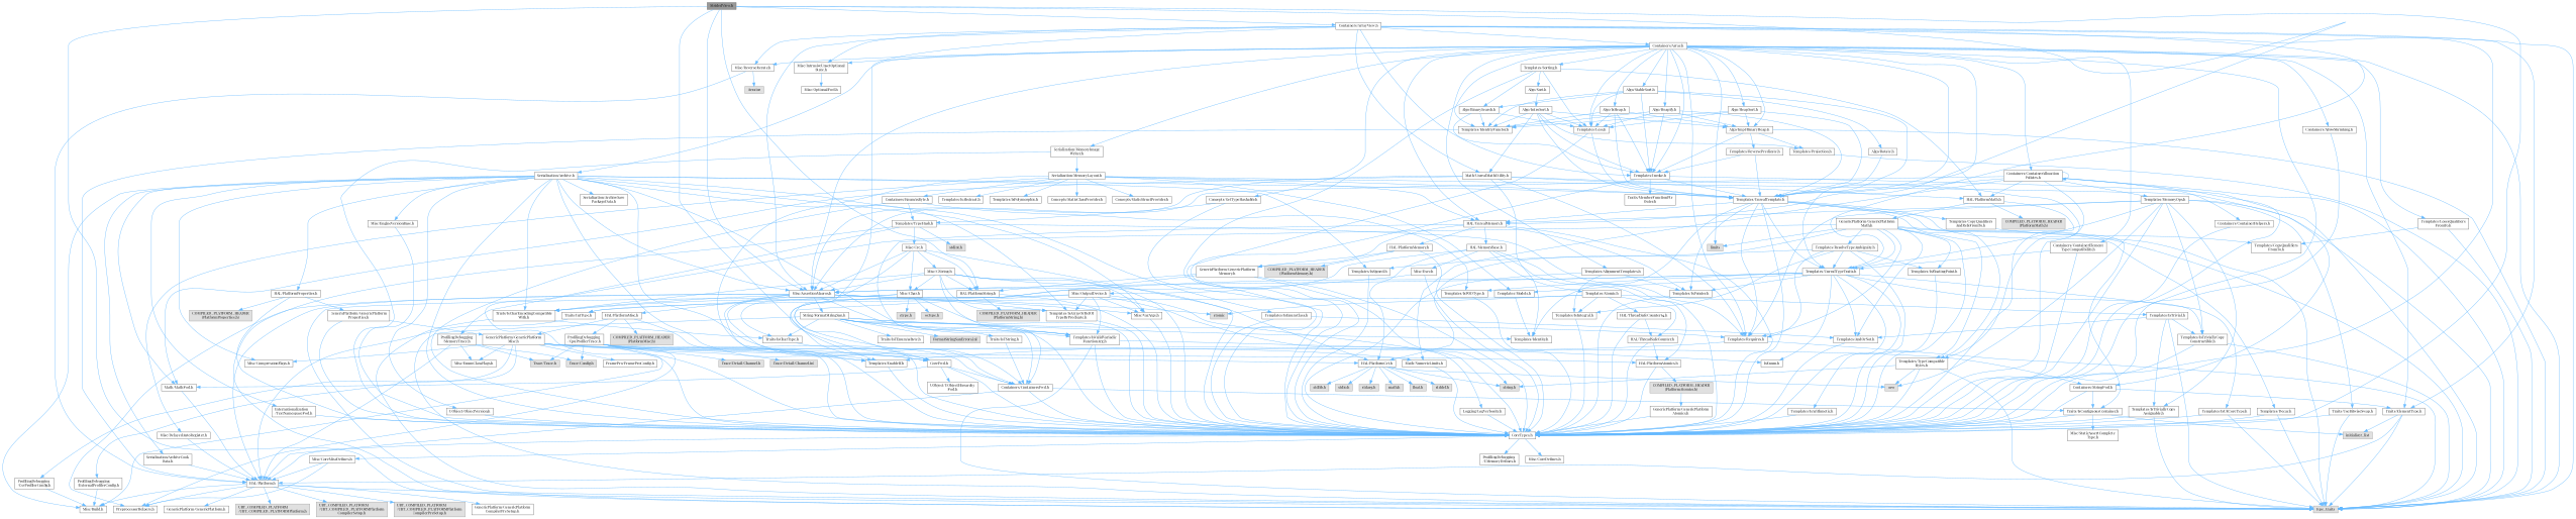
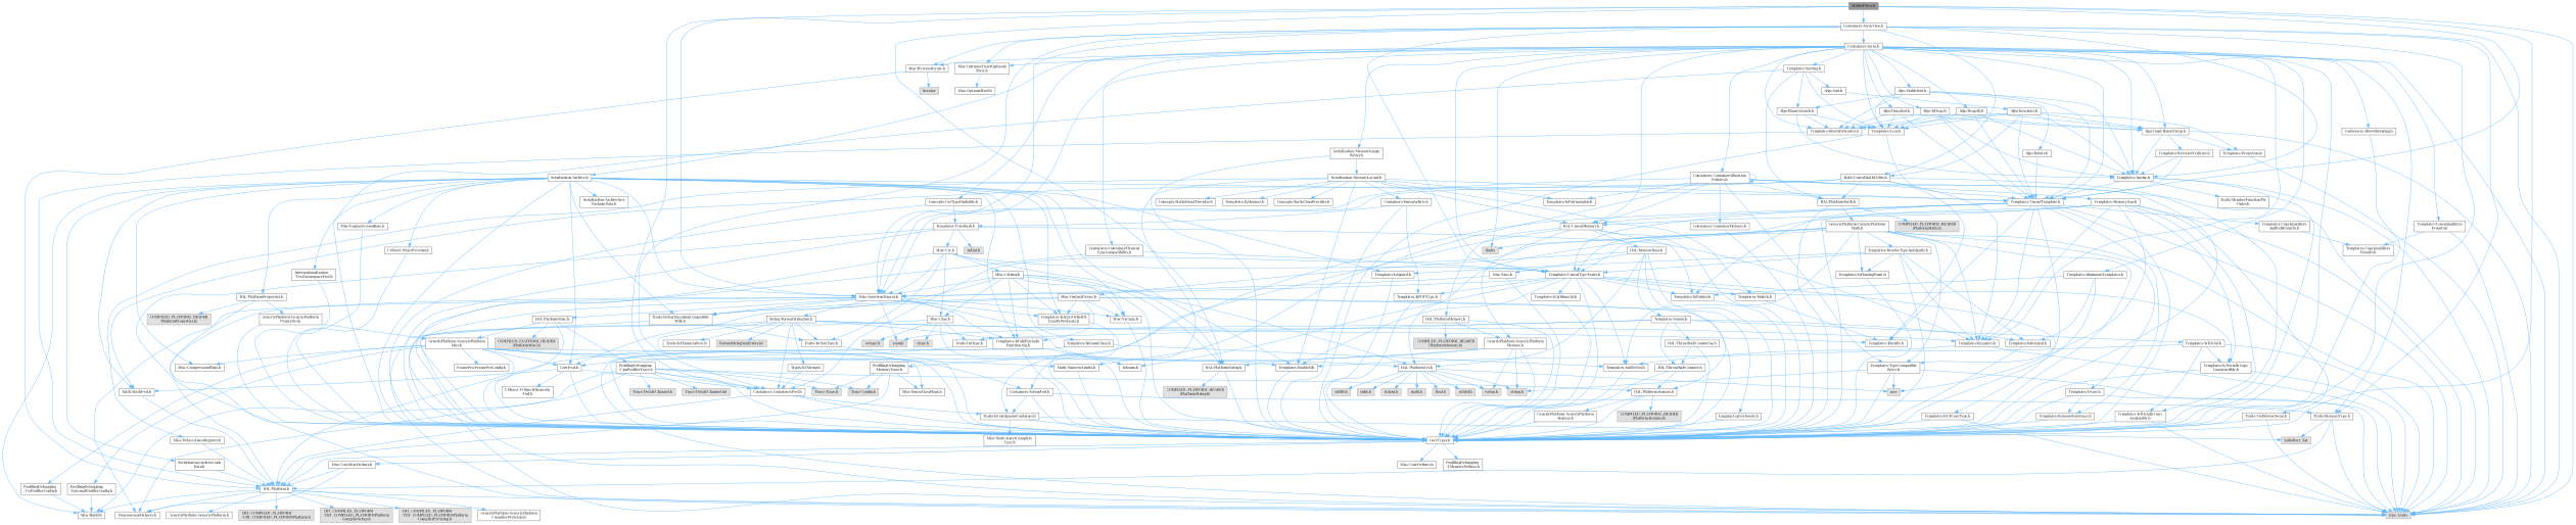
  digraph {
    fontname="Playfair Display"
    node [color=grey40 fillcolor=white fontname="Playfair Display" fontsize=10 shape=box style=filled]
    edge [color=steelblue1 fontname="Playfair Display" fontsize=10 labelfontname=Helvetica labelfontsize=10 style=solid]
    n1 [color=gray40 fillcolor=grey60 fontcolor=black height=0.2 label="StridedView.h" width=0.4]
    n2 [height=0.2 label="CoreTypes.h" width=0.4]
    n3 [color=grey60 fillcolor="#E0E0E0" height=0.2 label=type_traits width=0.4]
    n4 [height=0.2 label="Containers/ContainersFwd.h" width=0.4]
    n5 [height=0.2 label="Templates/UnrealTemplate.h" width=0.4]
    n6 [height=0.2 label="HAL/PlatformString.h" width=0.4]
    n7 [height=0.2 label="Misc/AssertionMacros.h" width=0.4]
    n8 [height=0.2 label="Containers/ArrayView.h" width=0.4]
    n9 [height=0.2 label="HAL/Platform.h" width=0.4]
    n10 [height=0.2 label="ProfilingDebugging\l/UMemoryDefines.h" width=0.4]
    n11 [height=0.2 label="Misc/CoreMiscDefines.h" width=0.4]
    n12 [height=0.2 label="Misc/CoreDefines.h" width=0.4]
    n13 [height=0.2 label="Traits/IsContiguousContainer.h" width=0.4]
    n14 [height=0.2 label="Templates/IsPointer.h" width=0.4]
    n15 [height=0.2 label="HAL/UnrealMemory.h" width=0.4]
    n16 [height=0.2 label="Templates/Requires.h" width=0.4]
    n17 [height=0.2 label="Templates/Identity.h" width=0.4]
    n18 [height=0.2 label="Templates/CopyQualifiers\lAndRefsFromTo.h" width=0.4]
    n19 [height=0.2 label="Templates/UnrealTypeTraits.h" width=0.4]
+   n20 [height=0.2 label="Templates/RemoveReference.h" width=0.4]
    n21 [height=0.2 label="Templates/TypeCompatible\lBytes.h" width=0.4]
    n22 [color=grey60 fillcolor="#E0E0E0" height=0.2 label="COMPILED_PLATFORM_HEADER\l(PlatformString.h)" width=0.4]
    n23 [height=0.2 label="PreprocessorHelpers.h" width=0.4]
    n24 [height=0.2 label="HAL/PlatformMisc.h" width=0.4]
    n25 [height=0.2 label="Templates/EnableIf.h" width=0.4]
    n26 [height=0.2 label="Templates/IsArrayOrRefOf\lTypeByPredicate.h" width=0.4]
    n27 [height=0.2 label="Templates/IsValidVariadic\lFunctionArg.h" width=0.4]
    n28 [height=0.2 label="Traits/IsCharEncodingCompatible\lWith.h" width=0.4]
    n29 [height=0.2 label="Misc/VarArgs.h" width=0.4]
    n30 [height=0.2 label="String/FormatStringSan.h" width=0.4]
    n31 [color=grey60 fillcolor="#E0E0E0" height=0.2 label=atomic width=0.4]
    n32 [height=0.2 label="Traits/ElementType.h" width=0.4]
    n33 [height=0.2 label="Misc/ReverseIterate.h" width=0.4]
    n34 [height=0.2 label="Misc/IntrusiveUnsetOptional\lState.h" width=0.4]
    n35 [height=0.2 label="Templates/Invoke.h" width=0.4]
    n36 [height=0.2 label="Containers/Array.h" width=0.4]
    n37 [height=0.2 label="Math/UnrealMathUtility.h" width=0.4]
    n38 [height=0.2 label="Misc/Build.h" width=0.4]
    n39 [color=grey60 fillcolor="#E0E0E0" height=0.2 label="UBT_COMPILED_PLATFORM\l/UBT_COMPILED_PLATFORMPlatform\lCompilerPreSetup.h" width=0.4]
    n40 [height=0.2 label="GenericPlatform/GenericPlatform\lCompilerPreSetup.h" width=0.4]
    n41 [height=0.2 label="GenericPlatform/GenericPlatform.h" width=0.4]
    n42 [color=grey60 fillcolor="#E0E0E0" height=0.2 label="UBT_COMPILED_PLATFORM\l/UBT_COMPILED_PLATFORMPlatform.h" width=0.4]
    n43 [color=grey60 fillcolor="#E0E0E0" height=0.2 label="UBT_COMPILED_PLATFORM\l/UBT_COMPILED_PLATFORMPlatform\lCompilerSetup.h" width=0.4]
    n44 [height=0.2 label="Misc/StaticAssertComplete\lType.h" width=0.4]
    n45 [color=grey60 fillcolor="#E0E0E0" height=0.2 label=initializer_list width=0.4]
    n46 [height=0.2 label="GenericPlatform/GenericPlatform\lMemory.h" width=0.4]
    n47 [height=0.2 label="HAL/MemoryBase.h" width=0.4]
    n48 [height=0.2 label="HAL/PlatformMemory.h" width=0.4]
    n49 [height=0.2 label="ProfilingDebugging\l/MemoryTrace.h" width=0.4]
    n50 [height=0.2 label="Templates/CopyQualifiers\lFromTo.h" width=0.4]
    n51 [height=0.2 label="IsEnum.h" width=0.4]
    n52 [height=0.2 label="Templates/AndOrNot.h" width=0.4]
    n53 [height=0.2 label="Templates/IsTriviallyCopy\lConstructible.h" width=0.4]
    n54 [height=0.2 label="Templates/IsArithmetic.h" width=0.4]
    n55 [height=0.2 label="Templates/Models.h" width=0.4]
    n56 [height=0.2 label="Templates/IsPODType.h" width=0.4]
    n57 [height=0.2 label="Templates/IsUECoreType.h" width=0.4]
    n58 [color=grey60 fillcolor="#E0E0E0" height=0.2 label="string.h" width=0.4]
    n59 [color=grey60 fillcolor="#E0E0E0" height=0.2 label=new width=0.4]
    n60 [height=0.2 label="Traits/UseBitwiseSwap.h" width=0.4]
    n61 [height=0.2 label="CoreFwd.h" width=0.4]
+   n62 [color=grey60 fillcolor="#E0E0E0" height=0.2 label="wchar.h" width=0.4]
    n63 [height=0.2 label="HAL/PlatformAtomics.h" width=0.4]
    n64 [height=0.2 label="HAL/PlatformCrt.h" width=0.4]
    n65 [height=0.2 label="Misc/Exec.h" width=0.4]
    n66 [height=0.2 label="Misc/OutputDevice.h" width=0.4]
    n67 [height=0.2 label="Templates/Atomic.h" width=0.4]
    n68 [color=grey60 fillcolor="#E0E0E0" height=0.2 label="COMPILED_PLATFORM_HEADER\l(PlatformMemory.h)" width=0.4]
    n69 [height=0.2 label="Misc/EnumClassFlags.h" width=0.4]
    n70 [color=grey60 fillcolor="#E0E0E0" height=0.2 label="Trace/Config.h" width=0.4]
    n71 [color=grey60 fillcolor="#E0E0E0" height=0.2 label="Trace/Trace.h" width=0.4]
    n72 [height=0.2 label="Math/MathFwd.h" width=0.4]
    n73 [height=0.2 label="UObject/UObjectHierarchy\lFwd.h" width=0.4]
    n74 [height=0.2 label="GenericPlatform/GenericPlatform\lAtomics.h" width=0.4]
    n75 [color=grey60 fillcolor="#E0E0E0" height=0.2 label="COMPILED_PLATFORM_HEADER\l(PlatformAtomics.h)" width=0.4]
    n76 [color=grey60 fillcolor="#E0E0E0" height=0.2 label="stddef.h" width=0.4]
    n77 [color=grey60 fillcolor="#E0E0E0" height=0.2 label="stdlib.h" width=0.4]
    n78 [color=grey60 fillcolor="#E0E0E0" height=0.2 label="stdio.h" width=0.4]
    n79 [color=grey60 fillcolor="#E0E0E0" height=0.2 label="stdarg.h" width=0.4]
    n80 [color=grey60 fillcolor="#E0E0E0" height=0.2 label="math.h" width=0.4]
    n81 [color=grey60 fillcolor="#E0E0E0" height=0.2 label="float.h" width=0.4]
    n82 [height=0.2 label="Logging/LogVerbosity.h" width=0.4]
    n83 [height=0.2 label="HAL/ThreadSafeCounter.h" width=0.4]
    n84 [height=0.2 label="HAL/ThreadSafeCounter64.h" width=0.4]
    n85 [height=0.2 label="Templates/IsIntegral.h" width=0.4]
    n86 [height=0.2 label="Templates/IsTrivial.h" width=0.4]
    n87 [height=0.2 label="Traits/IntType.h" width=0.4]
    n88 [height=0.2 label="GenericPlatform/GenericPlatform\lMisc.h" width=0.4]
    n89 [color=grey60 fillcolor="#E0E0E0" height=0.2 label="COMPILED_PLATFORM_HEADER\l(PlatformMisc.h)" width=0.4]
    n90 [height=0.2 label="ProfilingDebugging\l/CpuProfilerTrace.h" width=0.4]
    n91 [height=0.2 label="Traits/IsCharType.h" width=0.4]
    n92 [height=0.2 label="Traits/IsTEnumAsByte.h" width=0.4]
    n93 [height=0.2 label="Traits/IsTString.h" width=0.4]
    n94 [color=grey60 fillcolor="#E0E0E0" height=0.2 label="FormatStringSanErrors.inl" width=0.4]
    n95 [height=0.2 label="Containers/StringFwd.h" width=0.4]
    n96 [height=0.2 label="FramePro/FrameProConfig.h" width=0.4]
    n97 [height=0.2 label="Math/NumericLimits.h" width=0.4]
    n98 [height=0.2 label="Misc/CompressionFlags.h" width=0.4]
    n99 [height=0.2 label="ProfilingDebugging\l/CsvProfilerConfig.h" width=0.4]
    n100 [height=0.2 label="ProfilingDebugging\l/ExternalProfilerConfig.h" width=0.4]
    n101 [color=grey60 fillcolor="#E0E0E0" height=0.2 label="Trace/Detail/Channel.h" width=0.4]
    n102 [color=grey60 fillcolor="#E0E0E0" height=0.2 label="Trace/Detail/Channel.inl" width=0.4]
    n103 [height=0.2 label="Templates/IsTriviallyCopy\lAssignable.h" width=0.4]
    n104 [color=grey60 fillcolor="#E0E0E0" height=0.2 label=iterator width=0.4]
    n105 [height=0.2 label="Misc/OptionalFwd.h" width=0.4]
    n106 [height=0.2 label="Traits/MemberFunctionPtr\lOuter.h" width=0.4]
    n107 [height=0.2 label="Containers/AllowShrinking.h" width=0.4]
    n108 [height=0.2 label="Containers/ContainerAllocation\lPolicies.h" width=0.4]
    n109 [color=grey60 fillcolor="#E0E0E0" height=0.2 label=limits width=0.4]
    n110 [height=0.2 label="Containers/ContainerElement\lTypeCompatibility.h" width=0.4]
    n111 [height=0.2 label="Serialization/Archive.h" width=0.4]
    n112 [height=0.2 label="Serialization/MemoryImage\lWriter.h" width=0.4]
    n113 [height=0.2 label="Algo/Heapify.h" width=0.4]
    n114 [height=0.2 label="Algo/Impl/BinaryHeap.h" width=0.4]
    n115 [height=0.2 label="Templates/IdentityFunctor.h" width=0.4]
    n116 [height=0.2 label="Templates/Less.h" width=0.4]
    n117 [height=0.2 label="Algo/HeapSort.h" width=0.4]
    n118 [height=0.2 label="Algo/IsHeap.h" width=0.4]
    n119 [height=0.2 label="Algo/StableSort.h" width=0.4]
    n120 [height=0.2 label="Concepts/GetTypeHashable.h" width=0.4]
    n121 [height=0.2 label="Templates/LosesQualifiers\lFromTo.h" width=0.4]
    n122 [height=0.2 label="Templates/Sorting.h" width=0.4]
    n123 [height=0.2 label="Templates/AlignmentTemplates.h" width=0.4]
    n124 [height=0.2 label="HAL/PlatformMath.h" width=0.4]
    n125 [height=0.2 label="Containers/ContainerHelpers.h" width=0.4]
    n126 [height=0.2 label="Templates/IsPolymorphic.h" width=0.4]
    n127 [height=0.2 label="Templates/MemoryOps.h" width=0.4]
    n128 [height=0.2 label="Templates/IsSigned.h" width=0.4]
    n129 [height=0.2 label="HAL/PlatformProperties.h" width=0.4]
    n130 [height=0.2 label="Internationalization\l/TextNamespaceFwd.h" width=0.4]
    n131 [height=0.2 label="Misc/EngineVersionBase.h" width=0.4]
    n132 [height=0.2 label="Serialization/ArchiveCook\lData.h" width=0.4]
    n133 [height=0.2 label="Serialization/ArchiveSave\lPackageData.h" width=0.4]
    n134 [height=0.2 label="Templates/IsEnumClass.h" width=0.4]
    n135 [height=0.2 label="UObject/ObjectVersion.h" width=0.4]
    n136 [height=0.2 label="Serialization/MemoryLayout.h" width=0.4]
    n137 [height=0.2 label="Templates/Projection.h" width=0.4]
    n138 [height=0.2 label="Templates/ReversePredicate.h" width=0.4]
    n139 [height=0.2 label="Algo/BinarySearch.h" width=0.4]
    n140 [height=0.2 label="Algo/Rotate.h" width=0.4]
    n141 [height=0.2 label="Templates/TypeHash.h" width=0.4]
    n142 [height=0.2 label="Algo/Sort.h" width=0.4]
    n143 [height=0.2 label="GenericPlatform/GenericPlatform\lMath.h" width=0.4]
    n144 [color=grey60 fillcolor="#E0E0E0" height=0.2 label="COMPILED_PLATFORM_HEADER\l(PlatformMath.h)" width=0.4]
    n145 [height=0.2 label="Templates/Decay.h" width=0.4]
    n146 [height=0.2 label="Templates/IsFloatingPoint.h" width=0.4]
    n147 [height=0.2 label="Templates/ResolveTypeAmbiguity.h" width=0.4]
    n148 [height=0.2 label="GenericPlatform/GenericPlatform\lProperties.h" width=0.4]
    n149 [color=grey60 fillcolor="#E0E0E0" height=0.2 label="COMPILED_PLATFORM_HEADER\l(PlatformProperties.h)" width=0.4]
    n150 [height=0.2 label="Concepts/StaticClassProvider.h" width=0.4]
    n151 [height=0.2 label="Concepts/StaticStructProvider.h" width=0.4]
    n152 [height=0.2 label="Containers/EnumAsByte.h" width=0.4]
    n153 [height=0.2 label="Misc/DelayedAutoRegister.h" width=0.4]
    n154 [height=0.2 label="Templates/IsAbstract.h" width=0.4]
    n155 [height=0.2 label="Misc/Crc.h" width=0.4]
    n156 [color=grey60 fillcolor="#E0E0E0" height=0.2 label="stdint.h" width=0.4]
    n157 [height=0.2 label="Misc/CString.h" width=0.4]
    n158 [height=0.2 label="Misc/Char.h" width=0.4]
    n159 [color=grey60 fillcolor="#E0E0E0" height=0.2 label="ctype.h" width=0.4]
    n160 [color=grey60 fillcolor="#E0E0E0" height=0.2 label="wctype.h" width=0.4]
    n161 [height=0.2 label="Algo/IntroSort.h" width=0.4]
    n1 -> n2
    n1 -> n3
    n1 -> n4
    n1 -> n5
    n1 -> n6
    n1 -> n7
    n1 -> n8
    n2 -> n9
    n2 -> n10
    n2 -> n11
    n2 -> n12
    n4 -> n2
    n4 -> n9
    n4 -> n13
    n5 -> n2
    n5 -> n3
    n5 -> n13
    n5 -> n14
    n5 -> n15
    n5 -> n16
    n5 -> n17
    n5 -> n18
    n5 -> n19
+   n5 -> n20
    n5 -> n21
    n6 -> n2
    n6 -> n22
    n7 -> n2
    n7 -> n9
    n7 -> n23
    n7 -> n24
    n7 -> n25
    n7 -> n26
    n7 -> n27
    n7 -> n28
    n7 -> n29
    n7 -> n30
    n7 -> n31
    n8 -> n2
    n8 -> n3
    n8 -> n4
    n8 -> n7
    n8 -> n19
    n8 -> n32
    n8 -> n33
    n8 -> n34
    n8 -> n35
    n8 -> n36
    n8 -> n37
    n9 -> n3
    n9 -> n23
    n9 -> n38
    n9 -> n39
    n9 -> n40
    n9 -> n41
    n9 -> n42
    n9 -> n43
    n11 -> n9
    n11 -> n23
    n13 -> n2
    n13 -> n44
    n13 -> n45
    n14 -> n2
    n15 -> n2
    n15 -> n14
    n15 -> n46
    n15 -> n47
    n15 -> n48
    n15 -> n49
    n16 -> n3
    n16 -> n25
    n18 -> n50
    n19 -> n2
    n19 -> n7
    n19 -> n14
    n19 -> n25
    n19 -> n51
    n19 -> n52
    n19 -> n53
    n19 -> n54
    n19 -> n55
    n19 -> n56
    n19 -> n57
+   n20 -> n2
    n21 -> n2
    n21 -> n3
    n21 -> n58
    n21 -> n59
    n24 -> n2
    n24 -> n88
    n24 -> n89
    n24 -> n90
    n25 -> n2
    n26 -> n2
    n27 -> n2
    n27 -> n3
    n27 -> n51
    n28 -> n3
    n28 -> n91
    n29 -> n2
    n30 -> n2
    n30 -> n3
    n30 -> n4
    n30 -> n16
    n30 -> n17
    n30 -> n27
    n30 -> n91
    n30 -> n92
    n30 -> n93
    n30 -> n94
    n32 -> n3
    n32 -> n9
    n32 -> n45
    n33 -> n9
    n33 -> n104
    n34 -> n105
    n35 -> n2
    n35 -> n3
    n35 -> n5
    n35 -> n106
    n36 -> n2
    n36 -> n3
    n36 -> n5
    n36 -> n7
    n36 -> n15
    n36 -> n16
    n36 -> n19
    n36 -> n32
    n36 -> n33
    n36 -> n34
    n36 -> n35
    n36 -> n107
    n36 -> n108
    n36 -> n109
    n36 -> n110
    n36 -> n111
    n36 -> n112
    n36 -> n113
    n36 -> n114
    n36 -> n115
    n36 -> n116
    n36 -> n117
    n36 -> n118
    n36 -> n119
    n36 -> n120
    n36 -> n121
    n36 -> n122
    n36 -> n123
    n37 -> n2
    n37 -> n7
    n37 -> n16
    n37 -> n17
    n37 -> n72
    n37 -> n124
    n46 -> n2
    n46 -> n6
    n46 -> n58
    n46 -> n61
+   n46 -> n62
    n47 -> n2
    n47 -> n63
    n47 -> n64
    n47 -> n65
    n47 -> n66
    n47 -> n67
    n48 -> n2
    n48 -> n46
    n48 -> n68
    n49 -> n9
    n49 -> n69
    n49 -> n70
    n49 -> n71
    n52 -> n2
    n53 -> n2
    n53 -> n3
    n54 -> n2
    n55 -> n17
    n56 -> n2
    n57 -> n2
    n57 -> n3
    n60 -> n2
    n60 -> n3
    n61 -> n2
    n61 -> n4
    n61 -> n72
    n61 -> n73
    n63 -> n2
-   n75 -> n74
+   n63 -> n74
    n63 -> n75
    n64 -> n58
    n64 -> n59
+   n64 -> n62
    n64 -> n76
    n64 -> n77
    n64 -> n78
    n64 -> n79
    n64 -> n80
    n64 -> n81
    n65 -> n2
    n65 -> n7
    n66 -> n2
    n66 -> n26
    n66 -> n27
    n66 -> n28
    n66 -> n29
    n66 -> n61
    n66 -> n82
    n67 -> n31
    n67 -> n83
    n67 -> n84
    n67 -> n85
    n67 -> n86
    n67 -> n87
    n72 -> n9
    n74 -> n2
    n82 -> n2
    n83 -> n2
    n83 -> n63
    n84 -> n2
    n84 -> n83
    n85 -> n2
    n86 -> n3
    n86 -> n52
    n86 -> n53
    n86 -> n103
    n87 -> n9
    n88 -> n2
    n88 -> n61
    n88 -> n64
    n88 -> n69
    n88 -> n95
    n88 -> n96
    n88 -> n97
    n88 -> n98
    n88 -> n99
    n88 -> n100
    n90 -> n2
    n90 -> n4
    n90 -> n23
    n90 -> n38
    n90 -> n63
    n90 -> n70
    n90 -> n71
    n90 -> n101
    n90 -> n102
    n91 -> n2
    n93 -> n4
    n95 -> n2
    n95 -> n13
    n95 -> n32
    n97 -> n2
    n99 -> n38
    n100 -> n38
    n103 -> n2
    n103 -> n3
    n107 -> n2
    n108 -> n2
    n108 -> n3
    n108 -> n7
    n108 -> n15
    n108 -> n21
    n108 -> n97
    n108 -> n108
    n108 -> n124
    n108 -> n125
+   n108 -> n126
    n108 -> n127
    n110 -> n2
    n110 -> n19
    n111 -> n2
    n111 -> n5
    n111 -> n7
    n111 -> n25
    n111 -> n26
    n111 -> n27
    n111 -> n28
    n111 -> n29
    n111 -> n38
    n111 -> n61
    n111 -> n72
    n111 -> n98
    n111 -> n128
    n111 -> n129
    n111 -> n130
    n111 -> n131
    n111 -> n132
    n111 -> n133
    n111 -> n134
    n111 -> n135
    n112 -> n2
    n112 -> n136
    n113 -> n5
    n113 -> n35
    n113 -> n114
    n113 -> n115
    n113 -> n116
    n114 -> n3
    n114 -> n35
    n114 -> n137
    n114 -> n138
    n115 -> n9
    n116 -> n2
    n116 -> n5
    n117 -> n5
    n117 -> n114
    n117 -> n115
    n117 -> n116
    n118 -> n5
    n118 -> n35
    n118 -> n114
    n118 -> n115
    n118 -> n116
    n119 -> n5
    n119 -> n35
    n119 -> n115
    n119 -> n116
    n119 -> n139
    n119 -> n140
    n120 -> n2
    n120 -> n141
    n121 -> n3
    n121 -> n50
    n122 -> n2
    n122 -> n116
    n122 -> n124
    n122 -> n139
    n122 -> n142
    n123 -> n2
    n123 -> n14
    n123 -> n85
    n124 -> n2
    n124 -> n143
    n124 -> n144
    n125 -> n2
    n127 -> n2
    n127 -> n3
    n127 -> n15
    n127 -> n16
    n127 -> n19
    n127 -> n53
    n127 -> n59
    n127 -> n60
    n127 -> n103
    n128 -> n2
    n129 -> n2
    n129 -> n148
    n129 -> n149
    n130 -> n2
    n131 -> n2
    n132 -> n9
    n134 -> n2
    n134 -> n52
    n135 -> n2
    n136 -> n5
    n136 -> n15
    n136 -> n25
    n136 -> n55
    n136 -> n95
    n136 -> n126
    n136 -> n150
    n136 -> n151
    n136 -> n152
    n136 -> n153
    n136 -> n154
    n137 -> n3
    n138 -> n5
    n138 -> n35
    n139 -> n35
    n139 -> n115
    n139 -> n116
    n140 -> n5
    n141 -> n2
    n141 -> n3
    n141 -> n16
    n141 -> n155
    n141 -> n156
    n142 -> n161
    n143 -> n2
    n143 -> n3
    n143 -> n4
    n143 -> n16
    n143 -> n19
    n143 -> n21
    n143 -> n52
    n143 -> n64
    n143 -> n109
    n143 -> n145
    n143 -> n146
    n143 -> n147
    n145 -> n2
    n145 -> n3
+   n145 -> n20
    n146 -> n2
    n147 -> n2
    n147 -> n16
    n147 -> n19
    n147 -> n85
    n147 -> n128
    n147 -> n146
    n148 -> n2
    n148 -> n88
    n152 -> n2
    n152 -> n56
    n152 -> n141
    n153 -> n9
    n155 -> n2
    n155 -> n6
    n155 -> n7
+   n155 -> n19
    n155 -> n91
    n155 -> n157
    n155 -> n158
    n157 -> n2
    n157 -> n6
    n157 -> n7
    n157 -> n26
    n157 -> n27
    n157 -> n28
    n157 -> n29
    n157 -> n64
    n157 -> n158
    n158 -> n2
    n158 -> n3
    n158 -> n87
    n158 -> n159
    n158 -> n160
    n161 -> n5
    n161 -> n35
    n161 -> n37
    n161 -> n114
    n161 -> n115
    n161 -> n116
    n161 -> n137
  }
